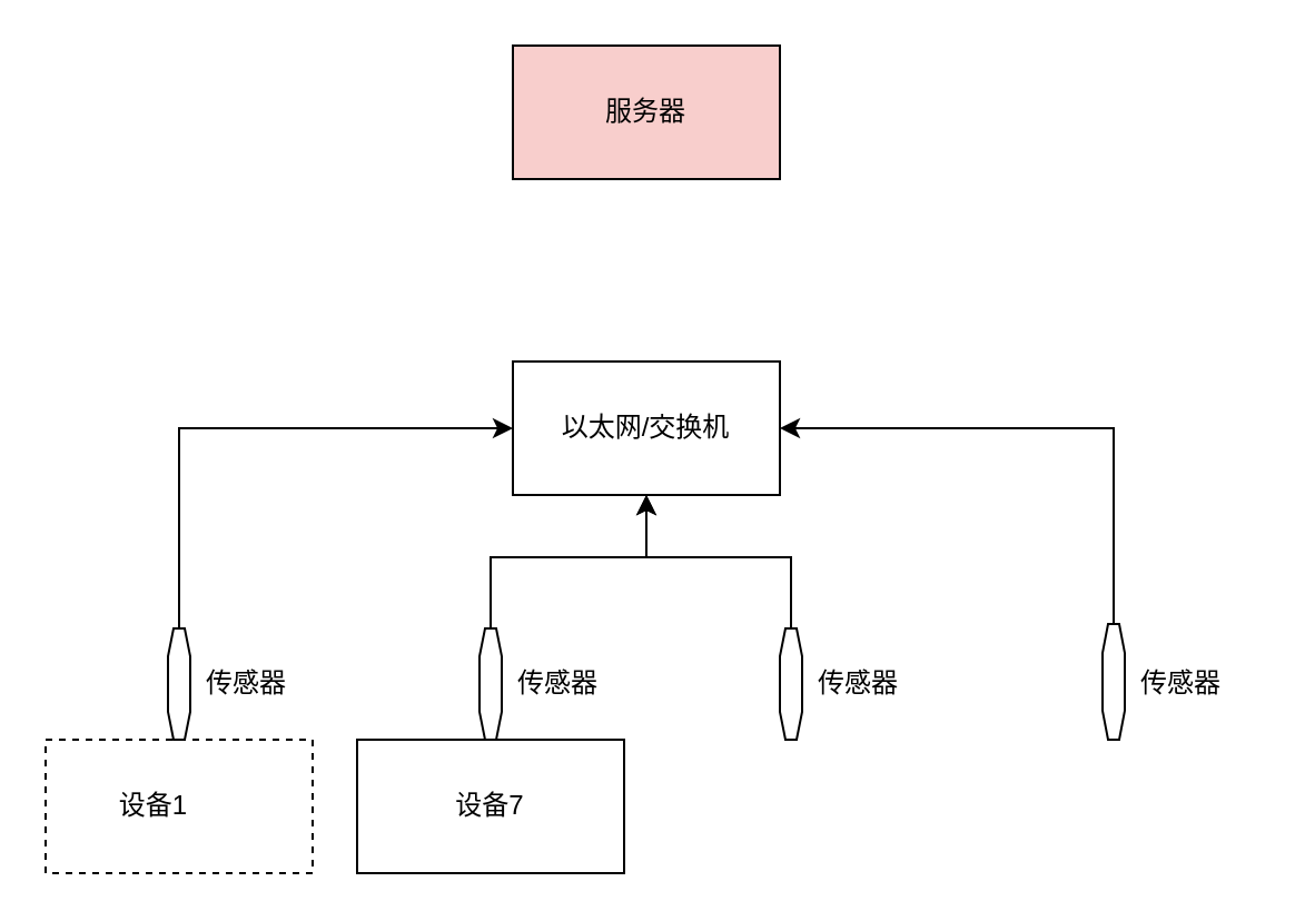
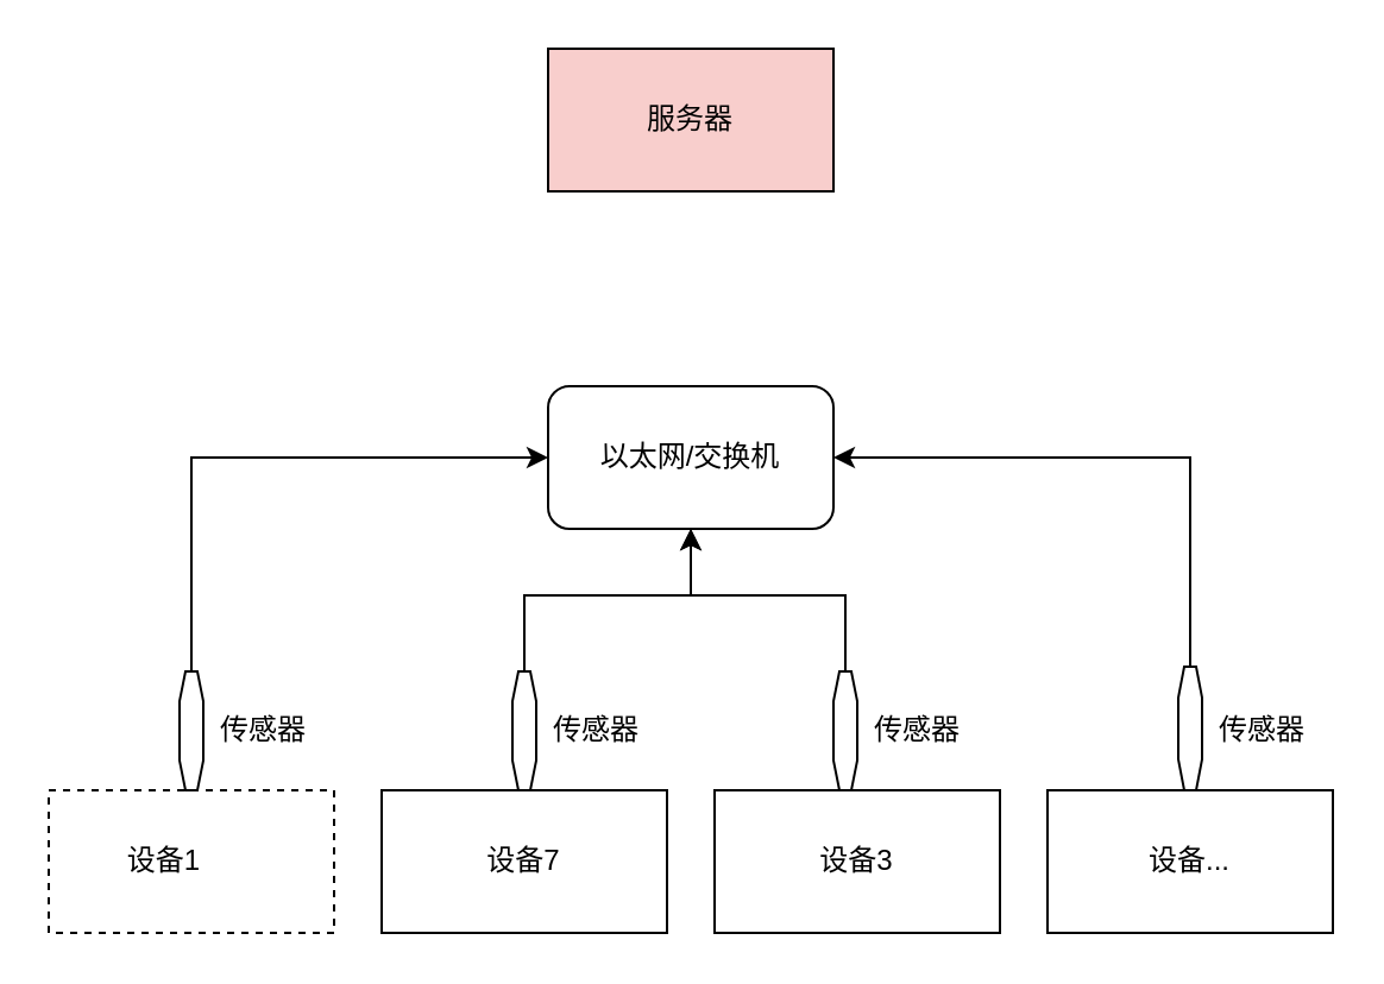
  <mxCell id="0" />
  <mxCell id="1" parent="0" />
  <mxCell id="2" value="设备1&lt;span style=&quot;white-space: pre;&quot;&gt;&#09;&lt;/span&gt;" style="rounded=0;whiteSpace=wrap;html=1;dashed=1;" parent="1" vertex="1"><mxGeometry x="20" y="332" width="120" height="60" as="geometry" /></mxCell>
  <mxCell id="3" value="设备7" style="rounded=0;whiteSpace=wrap;html=1;" parent="1" vertex="1"><mxGeometry x="160" y="332" width="120" height="60" as="geometry" /></mxCell>
+ <mxCell id="4" value="设备3" style="rounded=0;whiteSpace=wrap;html=1;" parent="1" vertex="1"><mxGeometry x="300" y="332" width="120" height="60" as="geometry" /></mxCell>
+ <mxCell id="5" value="设备..." style="rounded=0;whiteSpace=wrap;html=1;" parent="1" vertex="1"><mxGeometry x="440" y="332" width="120" height="60" as="geometry" /></mxCell>
  <mxCell id="6" value="传感器" style="text;html=1;align=center;verticalAlign=middle;resizable=0;points=[];autosize=1;strokeColor=none;fillColor=none;" parent="1" vertex="1"><mxGeometry x="80" y="292" width="60" height="30" as="geometry" /></mxCell>
  <mxCell id="7" style="edgeStyle=orthogonalEdgeStyle;rounded=0;orthogonalLoop=1;jettySize=auto;html=1;entryX=0;entryY=0.5;entryDx=0;entryDy=0;" parent="1" source="8" target="18" edge="1"><mxGeometry relative="1" as="geometry"><Array as="points"><mxPoint x="80" y="192" /></Array></mxGeometry></mxCell>
  <mxCell id="8" value="" style="verticalLabelPosition=bottom;verticalAlign=top;html=1;shape=mxgraph.basic.polygon;polyCoords=[[0.25,0],[0.75,0],[1,0.25],[1,0.75],[0.75,1],[0.25,1],[0,0.75],[0,0.25]];polyline=0;" parent="1" vertex="1"><mxGeometry x="75" y="282" width="10" height="50" as="geometry" /></mxCell>
  <mxCell id="9" value="传感器" style="text;html=1;align=center;verticalAlign=middle;resizable=0;points=[];autosize=1;strokeColor=none;fillColor=none;" parent="1" vertex="1"><mxGeometry x="500" y="292" width="60" height="30" as="geometry" /></mxCell>
  <mxCell id="10" style="edgeStyle=orthogonalEdgeStyle;rounded=0;orthogonalLoop=1;jettySize=auto;html=1;entryX=1;entryY=0.5;entryDx=0;entryDy=0;" parent="1" source="11" target="18" edge="1"><mxGeometry relative="1" as="geometry"><Array as="points"><mxPoint x="500" y="192" /></Array></mxGeometry></mxCell>
  <mxCell id="11" value="" style="verticalLabelPosition=bottom;verticalAlign=top;html=1;shape=mxgraph.basic.polygon;polyCoords=[[0.25,0],[0.75,0],[1,0.25],[1,0.75],[0.75,1],[0.25,1],[0,0.75],[0,0.25]];polyline=0;" parent="1" vertex="1"><mxGeometry x="495" y="280" width="10" height="52" as="geometry" /></mxCell>
  <mxCell id="12" value="传感器" style="text;html=1;align=center;verticalAlign=middle;resizable=0;points=[];autosize=1;strokeColor=none;fillColor=none;" parent="1" vertex="1"><mxGeometry x="355" y="292" width="60" height="30" as="geometry" /></mxCell>
  <mxCell id="13" style="edgeStyle=orthogonalEdgeStyle;rounded=0;orthogonalLoop=1;jettySize=auto;html=1;entryX=0.5;entryY=1;entryDx=0;entryDy=0;" parent="1" source="14" target="18" edge="1"><mxGeometry relative="1" as="geometry"><Array as="points"><mxPoint x="355" y="250" /><mxPoint x="290" y="250" /></Array></mxGeometry></mxCell>
  <mxCell id="14" value="" style="verticalLabelPosition=bottom;verticalAlign=top;html=1;shape=mxgraph.basic.polygon;polyCoords=[[0.25,0],[0.75,0],[1,0.25],[1,0.75],[0.75,1],[0.25,1],[0,0.75],[0,0.25]];polyline=0;" parent="1" vertex="1"><mxGeometry x="350" y="282" width="10" height="50" as="geometry" /></mxCell>
  <mxCell id="15" value="传感器" style="text;html=1;align=center;verticalAlign=middle;resizable=0;points=[];autosize=1;strokeColor=none;fillColor=none;" parent="1" vertex="1"><mxGeometry x="220" y="292" width="60" height="30" as="geometry" /></mxCell>
  <mxCell id="16" style="edgeStyle=orthogonalEdgeStyle;rounded=0;orthogonalLoop=1;jettySize=auto;html=1;entryX=0.5;entryY=1;entryDx=0;entryDy=0;" parent="1" source="17" target="18" edge="1"><mxGeometry relative="1" as="geometry"><Array as="points"><mxPoint x="220" y="250" /><mxPoint x="290" y="250" /></Array></mxGeometry></mxCell>
  <mxCell id="17" value="" style="verticalLabelPosition=bottom;verticalAlign=top;html=1;shape=mxgraph.basic.polygon;polyCoords=[[0.25,0],[0.75,0],[1,0.25],[1,0.75],[0.75,1],[0.25,1],[0,0.75],[0,0.25]];polyline=0;" parent="1" vertex="1"><mxGeometry x="215" y="282" width="10" height="50" as="geometry" /></mxCell>
- <mxCell id="18" value="以太网/交换机" style="whiteSpace=wrap;html=1;" parent="1" vertex="1"><mxGeometry x="230" y="162" width="120" height="60" as="geometry" /></mxCell>
+ <mxCell id="18" value="以太网/交换机" style="whiteSpace=wrap;html=1;rounded=1;" parent="1" vertex="1"><mxGeometry x="230" y="162" width="120" height="60" as="geometry" /></mxCell>
  <mxCell id="19" value="服务器" style="whiteSpace=wrap;html=1;fillColor=#f8cecc;" parent="1" vertex="1"><mxGeometry x="230" y="20" width="120" height="60" as="geometry" /></mxCell>
